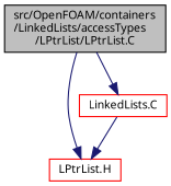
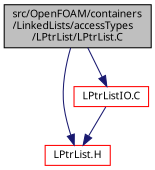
  digraph {
    fontname="Noto Sans"
    node [color=red fontname="Noto Sans" fontsize=10 shape=record]
    edge [color=midnightblue fontname="Noto Sans" fontsize=10 labelfontname=Helvetica labelfontsize=10 style=solid]
    n1 [color=black fillcolor=grey75 fontcolor=black height=0.2 label="src/OpenFOAM/containers\l/LinkedLists/accessTypes\l/LPtrList/LPtrList.C" style=filled width=0.4]
    n2 [height=0.2 label="LPtrList.H" width=0.4]
-   n3 [height=0.2 label="LinkedLists.C" width=0.4]
+   n3 [height=0.2 label="LPtrListIO.C" width=0.4]
    n1 -> n2
    n1 -> n3
    n3 -> n2
  }
